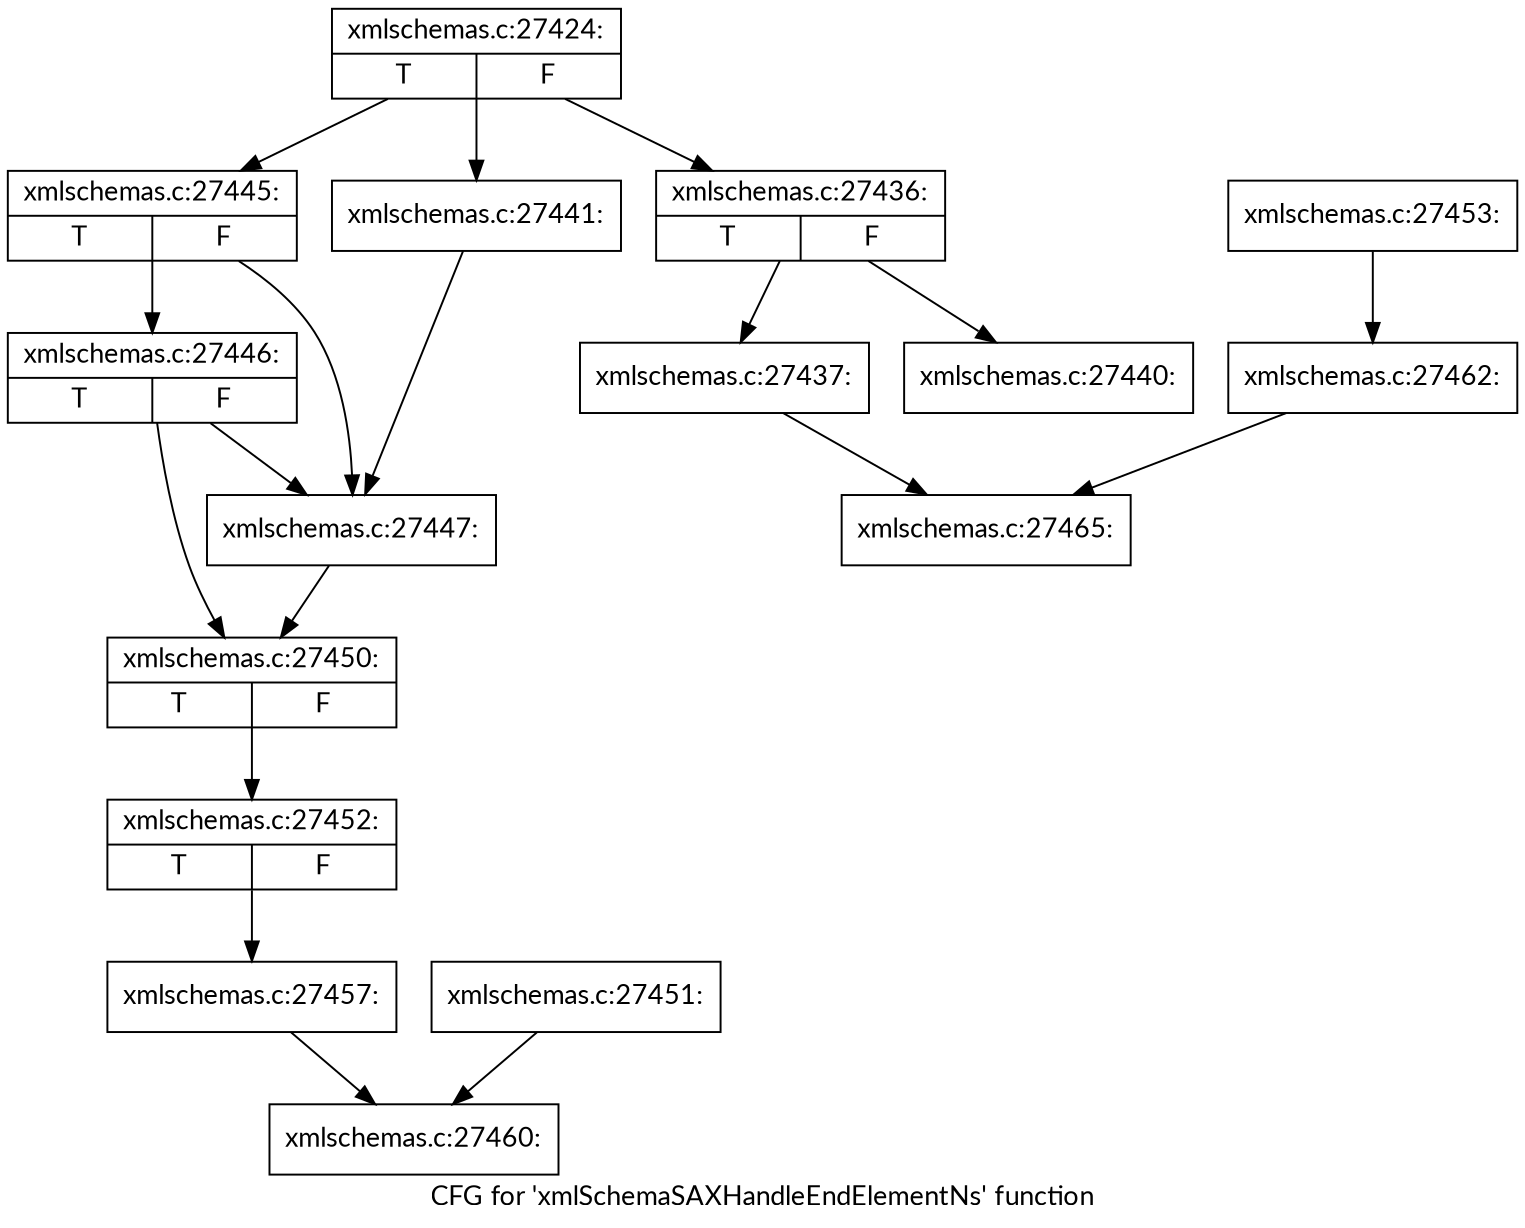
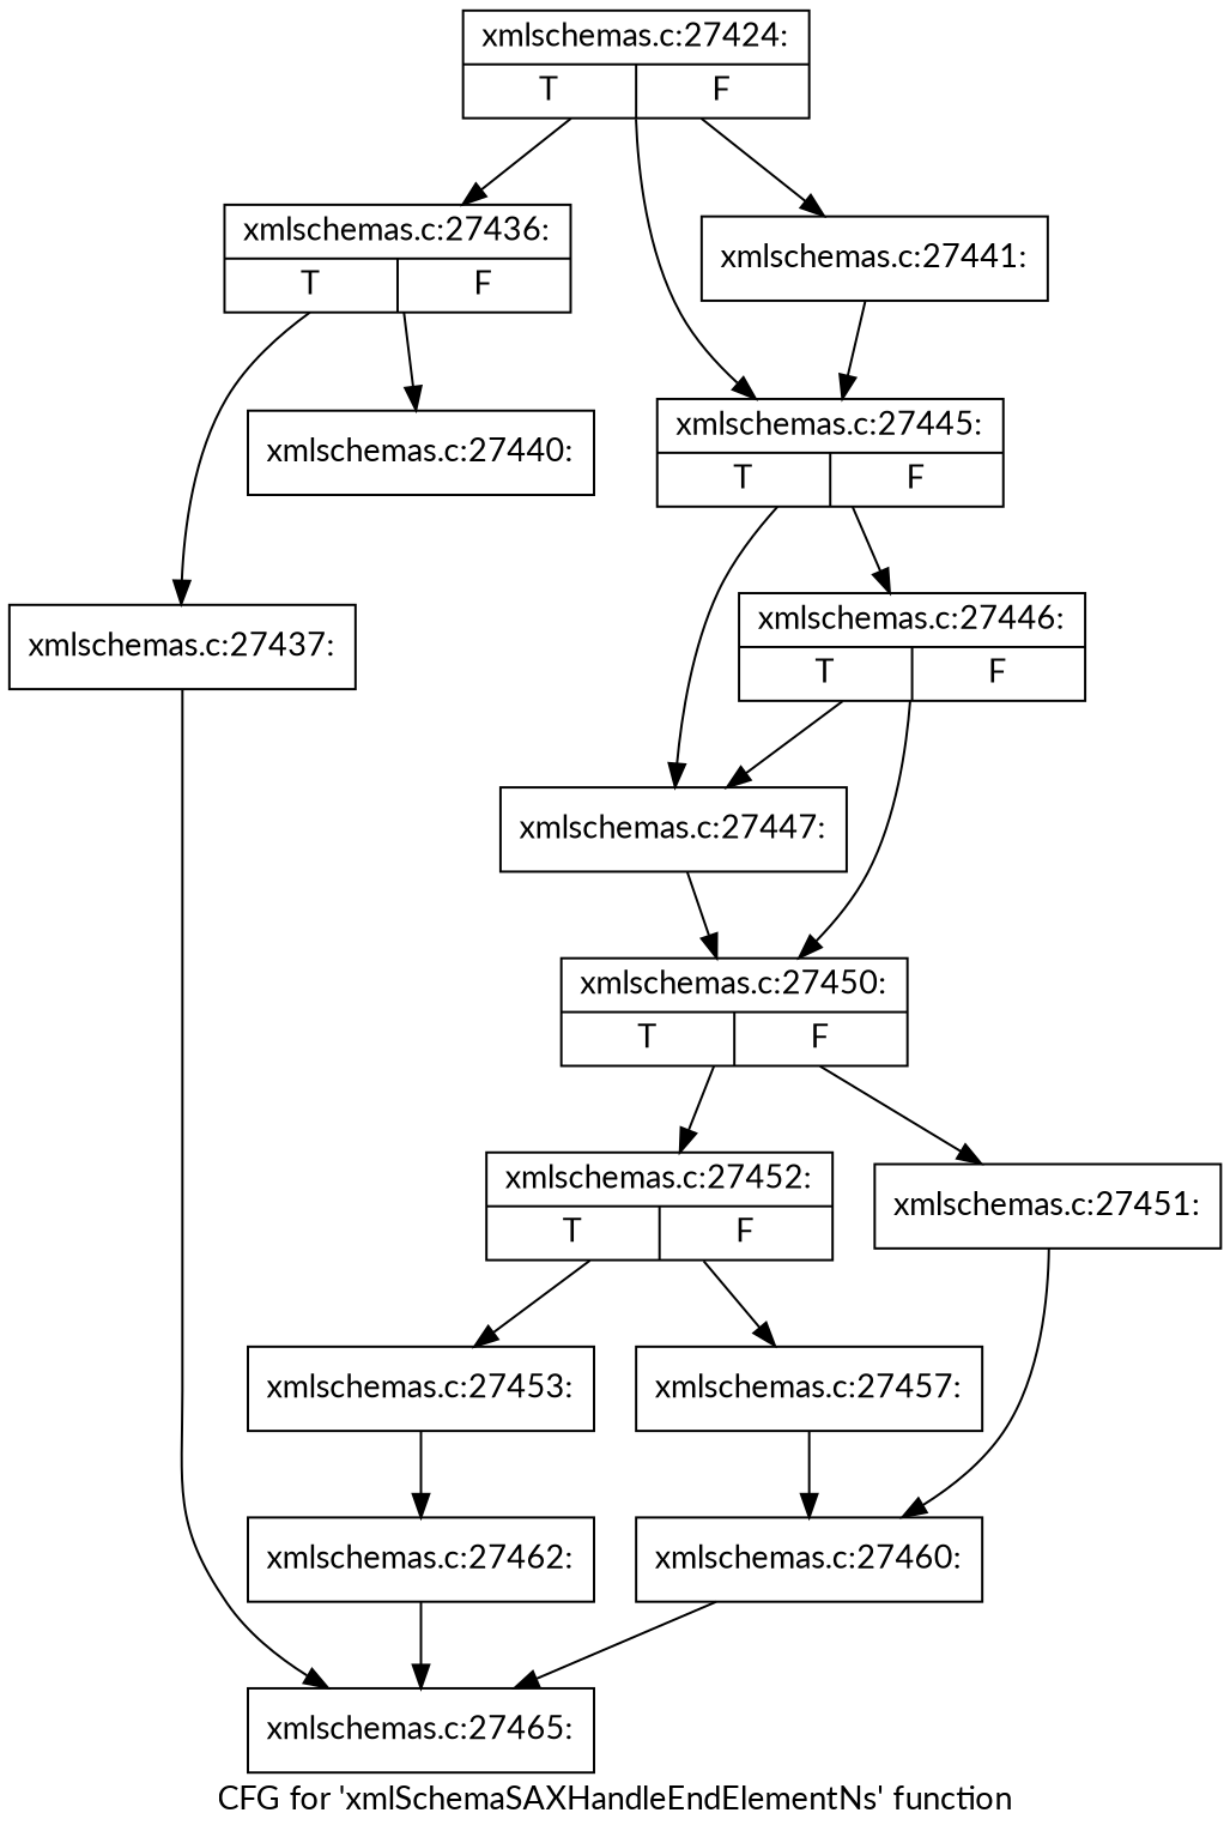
  digraph {
    fontname=Lato
    label="CFG for 'xmlSchemaSAXHandleEndElementNs' function"
    node [fontname=Lato shape=record]
    edge [fontname=Lato]
    n1 [label="{xmlschemas.c:27424:|{<s0>T|<s1>F}}"]
    n2 [label="{xmlschemas.c:27436:|{<s0>T|<s1>F}}"]
    n3 [label="{xmlschemas.c:27445:|{<s0>T|<s1>F}}"]
    n4 [label="{xmlschemas.c:27441:}"]
    n5 [label="{xmlschemas.c:27437:}"]
    n6 [label="{xmlschemas.c:27440:}"]
    n7 [label="{xmlschemas.c:27446:|{<s0>T|<s1>F}}"]
    n8 [label="{xmlschemas.c:27447:}"]
    n9 [label="{xmlschemas.c:27465:}"]
    n10 [label="{xmlschemas.c:27450:|{<s0>T|<s1>F}}"]
    n11 [label="{xmlschemas.c:27452:|{<s0>T|<s1>F}}"]
    n12 [label="{xmlschemas.c:27451:}"]
    n13 [label="{xmlschemas.c:27453:}"]
    n14 [label="{xmlschemas.c:27457:}"]
    n15 [label="{xmlschemas.c:27460:}"]
    n16 [label="{xmlschemas.c:27462:}"]
    n1 -> n2
    n1 -> n3
    n1 -> n4
    n2 -> n5
    n2 -> n6
    n3 -> n7
    n3 -> n8
-   n4 -> n8
+   n4 -> n3
    n5 -> n9
    n7 -> n8
    n7 -> n10
    n8 -> n10
    n10 -> n11
+   n10 -> n12
+   n11 -> n13
    n11 -> n14
    n12 -> n15
    n13 -> n16
    n14 -> n15
+   n15 -> n9
    n16 -> n9
  }
